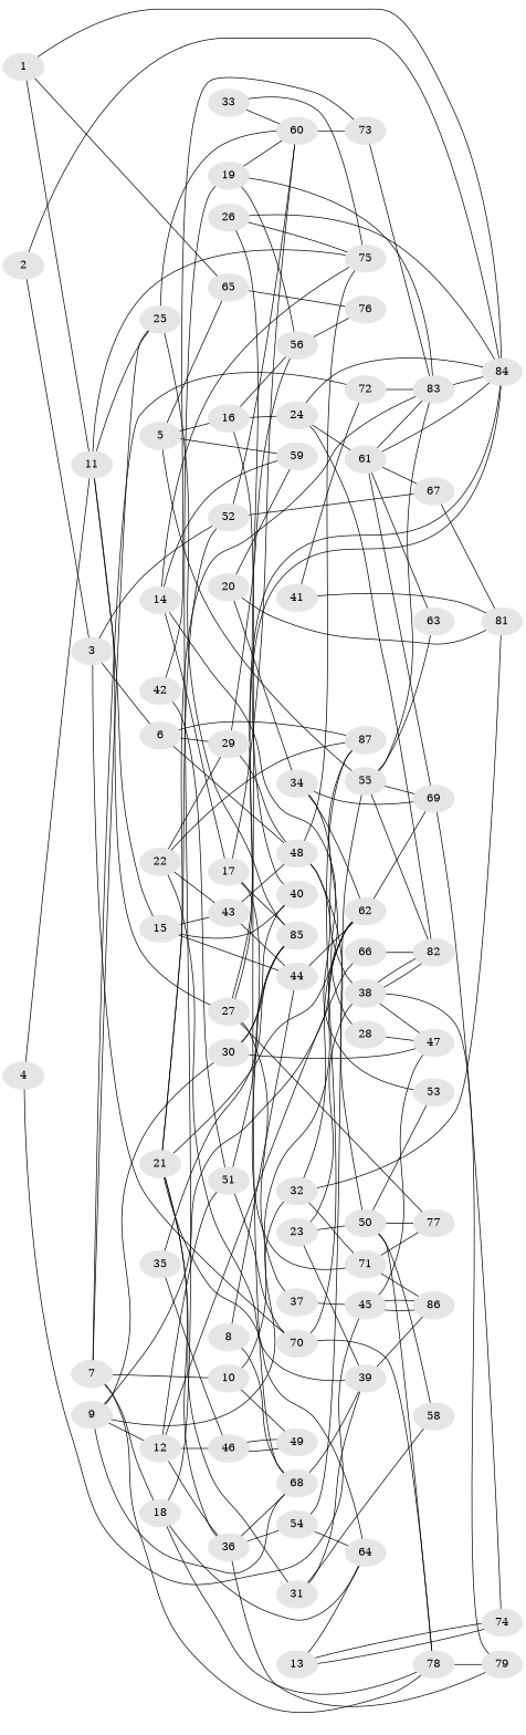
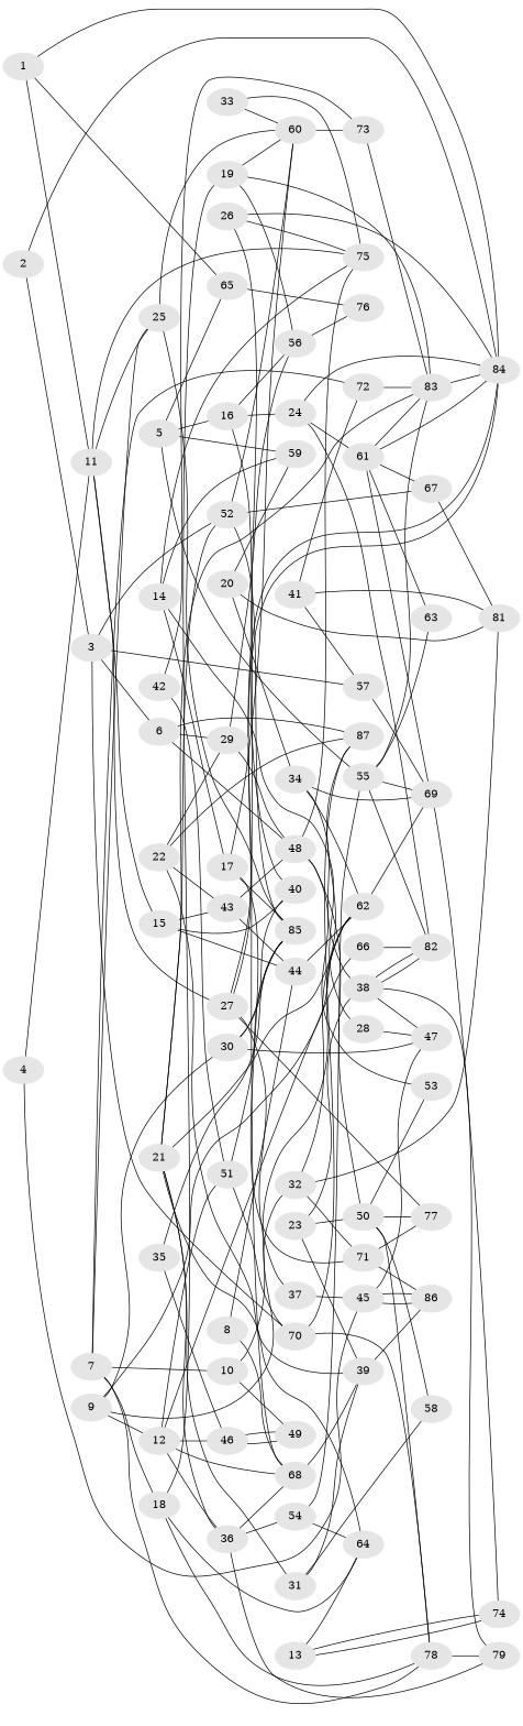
  graph {
    rankdir=LR
    node [color=gray90 style=filled]
    1
    11
    65
    84
    25
    15
    27
    75
    76
    2
    3
    6
    52
+   57
    70
    29
    48
    87
    60
    85
    67
    69
    78
    4
    45
    47
    86
    5
    16
    55
    59
    68
    24
    56
    83
    82
    63
    50
    53
    7
    10
    18
    72
    62
    49
    64
    19
    79
    8
    44
    39
    9
    12
    30
    32
    36
    46
    51
    66
    40
    71
    81
    43
    37
    77
    54
    13
    74
    14
    17
    28
    61
    73
    20
    34
    38
    21
    31
    58
    22
    23
    26
    33
    35
    41
    42
    1 -- 11
    1 -- 65
    1 -- 84
    11 -- 25
    11 -- 15
    11 -- 27
    11 -- 75
    65 -- 76
    25 -- 60
    25 -- 85
    15 -- 44
    15 -- 40
    15 -- 43
    27 -- 84
    27 -- 84
    27 -- 37
    27 -- 77
    2 -- 84
    2 -- 3
    3 -- 6
    3 -- 52
+   3 -- 57
    3 -- 70
    6 -- 29
    6 -- 48
    6 -- 87
    52 -- 60
+   52 -- 85
    52 -- 67
+   57 -- 69
    70 -- 87
    70 -- 78
    29 -- 48
    29 -- 56
    48 -- 75
    48 -- 50
    48 -- 53
    60 -- 73
    67 -- 81
    69 -- 74
    78 -- 79
    4 -- 11
    4 -- 45
    45 -- 47
    45 -- 86
    45 -- 86
    5 -- 65
    5 -- 16
    5 -- 55
    5 -- 59
    16 -- 68
    16 -- 24
    16 -- 56
    55 -- 69
    55 -- 83
    55 -- 82
    55 -- 63
    68 -- 39
    24 -- 84
    24 -- 82
    24 -- 61
    56 -- 76
    83 -- 84
    50 -- 78
    50 -- 53
    50 -- 77
    50 -- 58
    7 -- 25
    7 -- 78
    7 -- 10
    7 -- 18
    7 -- 72
    10 -- 62
    10 -- 49
    18 -- 78
    18 -- 64
    18 -- 19
    72 -- 83
    62 -- 69
    19 -- 60
    19 -- 56
    19 -- 83
    8 -- 68
    8 -- 44
    44 -- 62
    39 -- 86
    9 -- 62
    9 -- 12
    9 -- 30
    9 -- 32
-   9 -- 68
+   12 -- 68
    12 -- 36
    12 -- 46
    12 -- 51
    12 -- 66
    30 -- 85
    30 -- 47
    30 -- 40
    32 -- 62
    32 -- 71
    32 -- 81
    36 -- 68
    36 -- 79
    36 -- 54
    46 -- 49
    46 -- 49
    51 -- 70
    51 -- 85
    66 -- 82
    71 -- 86
    71 -- 77
    43 -- 48
    43 -- 44
    37 -- 45
    54 -- 55
    54 -- 64
    13 -- 64
    13 -- 74
    13 -- 74
    14 -- 75
    14 -- 59
    14 -- 17
    14 -- 28
    17 -- 60
    17 -- 85
    17 -- 71
    28 -- 47
    61 -- 84
    61 -- 67
    61 -- 69
    61 -- 83
    61 -- 63
    73 -- 83
    20 -- 59
    20 -- 81
    20 -- 34
    34 -- 69
    34 -- 62
    34 -- 38
    38 -- 47
    38 -- 82
    38 -- 82
    38 -- 79
    21 -- 52
    21 -- 87
    21 -- 83
    21 -- 64
    21 -- 36
    21 -- 31
    31 -- 39
    31 -- 58
    22 -- 29
    22 -- 87
    22 -- 39
    22 -- 43
    23 -- 50
    23 -- 39
    23 -- 38
    26 -- 84
    26 -- 75
    26 -- 40
    33 -- 75
    33 -- 60
    35 -- 85
    35 -- 46
+   41 -- 57
    41 -- 72
    41 -- 81
    42 -- 51
    42 -- 73
  }
